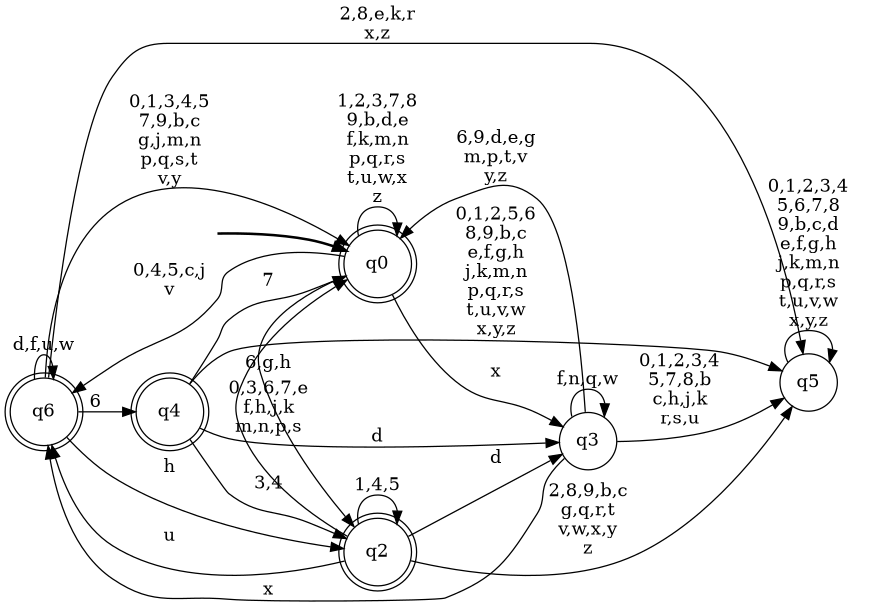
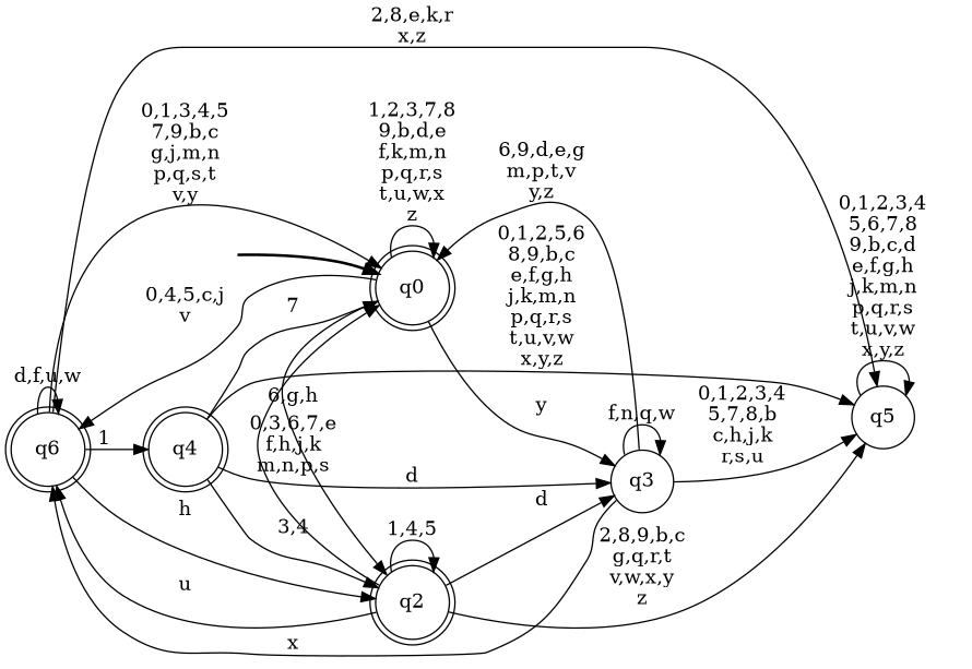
  digraph {
    rankdir=LR
    node [shape=doublecircle style="rounded,filled" color=black fillcolor=white]
    __start0 [height=0 shape=none style=invis width=0 color="" fillcolor=""]
    n2 [label=q0]
    n3 [label=q6]
    n4 [label=q2]
    n5 [label=q3 shape=circle style=filled]
    n6 [label=q4]
    n7 [label=q5 shape=circle style=filled]
    subgraph cluster_1 {
      nodesep=0.15
      ranksep=0.15
      style=invis
      __start0
      n2
    }
    __start0 -> n2 [penwidth=2]
    n2 -> n2 [label="1,2,3,7,8\n9,b,d,e\nf,k,m,n\np,q,r,s\nt,u,w,x\nz"]
    n2 -> n3 [label="0,4,5,c,j\nv"]
    n2 -> n4 [label="6,g,h"]
-   n2 -> n5 [label=x]
+   n2 -> n5 [label=y]
    n3 -> n2 [label="0,1,3,4,5\n7,9,b,c\ng,j,m,n\np,q,s,t\nv,y"]
    n3 -> n3 [label="d,f,u,w"]
    n3 -> n4 [label=h]
-   n3 -> n6 [label=6]
+   n3 -> n6 [label=1]
    n3 -> n7 [label="2,8,e,k,r\nx,z"]
    n4 -> n2 [label="0,3,6,7,e\nf,h,j,k\nm,n,p,s"]
    n4 -> n3 [label=u]
    n4 -> n4 [label="1,4,5"]
    n4 -> n5 [label=d]
    n4 -> n7 [label="2,8,9,b,c\ng,q,r,t\nv,w,x,y\nz"]
    n5 -> n2 [label="6,9,d,e,g\nm,p,t,v\ny,z"]
    n5 -> n3 [label=x]
    n5 -> n5 [label="f,n,q,w"]
    n5 -> n7 [label="0,1,2,3,4\n5,7,8,b\nc,h,j,k\nr,s,u"]
    n6 -> n2 [label=7]
    n6 -> n4 [label="3,4"]
    n6 -> n5 [label=d]
    n6 -> n7 [label="0,1,2,5,6\n8,9,b,c\ne,f,g,h\nj,k,m,n\np,q,r,s\nt,u,v,w\nx,y,z"]
    n7 -> n7 [label="0,1,2,3,4\n5,6,7,8\n9,b,c,d\ne,f,g,h\nj,k,m,n\np,q,r,s\nt,u,v,w\nx,y,z"]
  }
